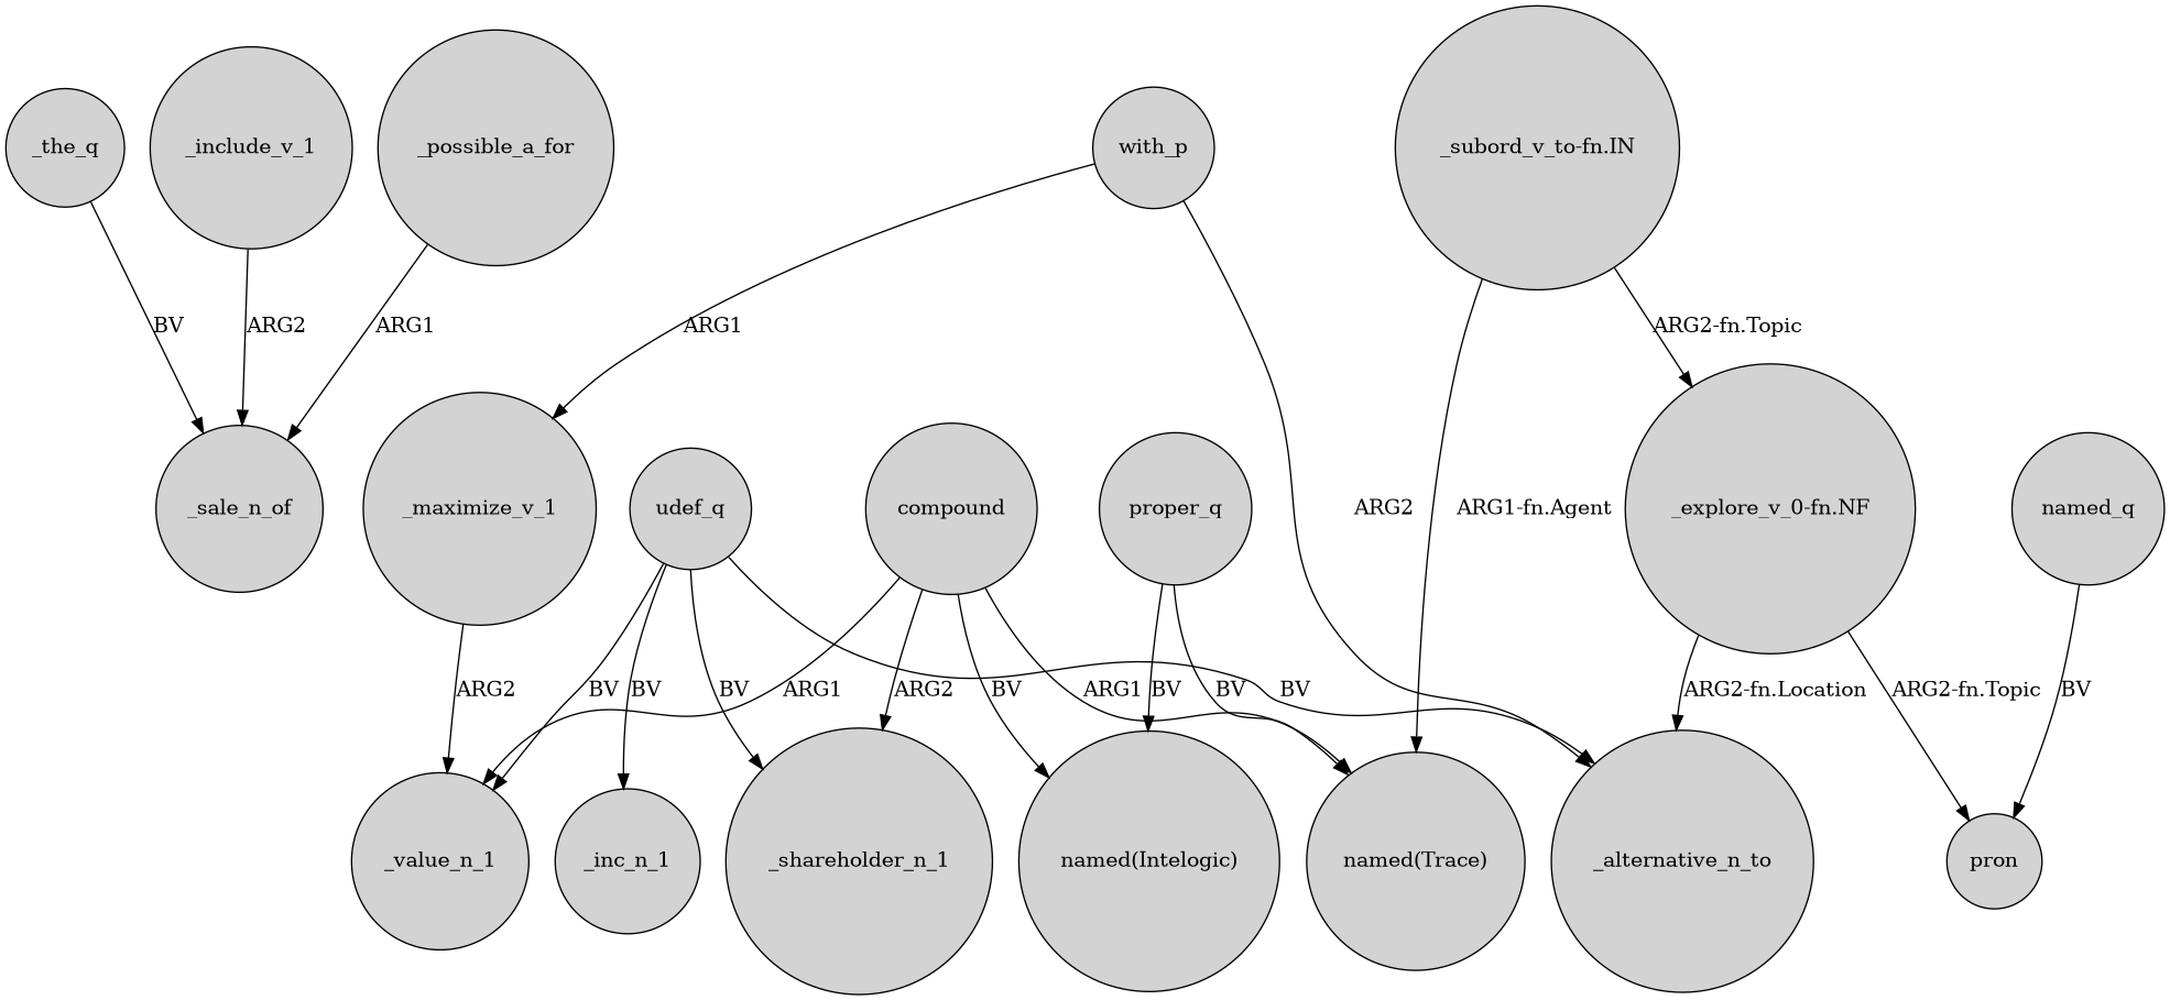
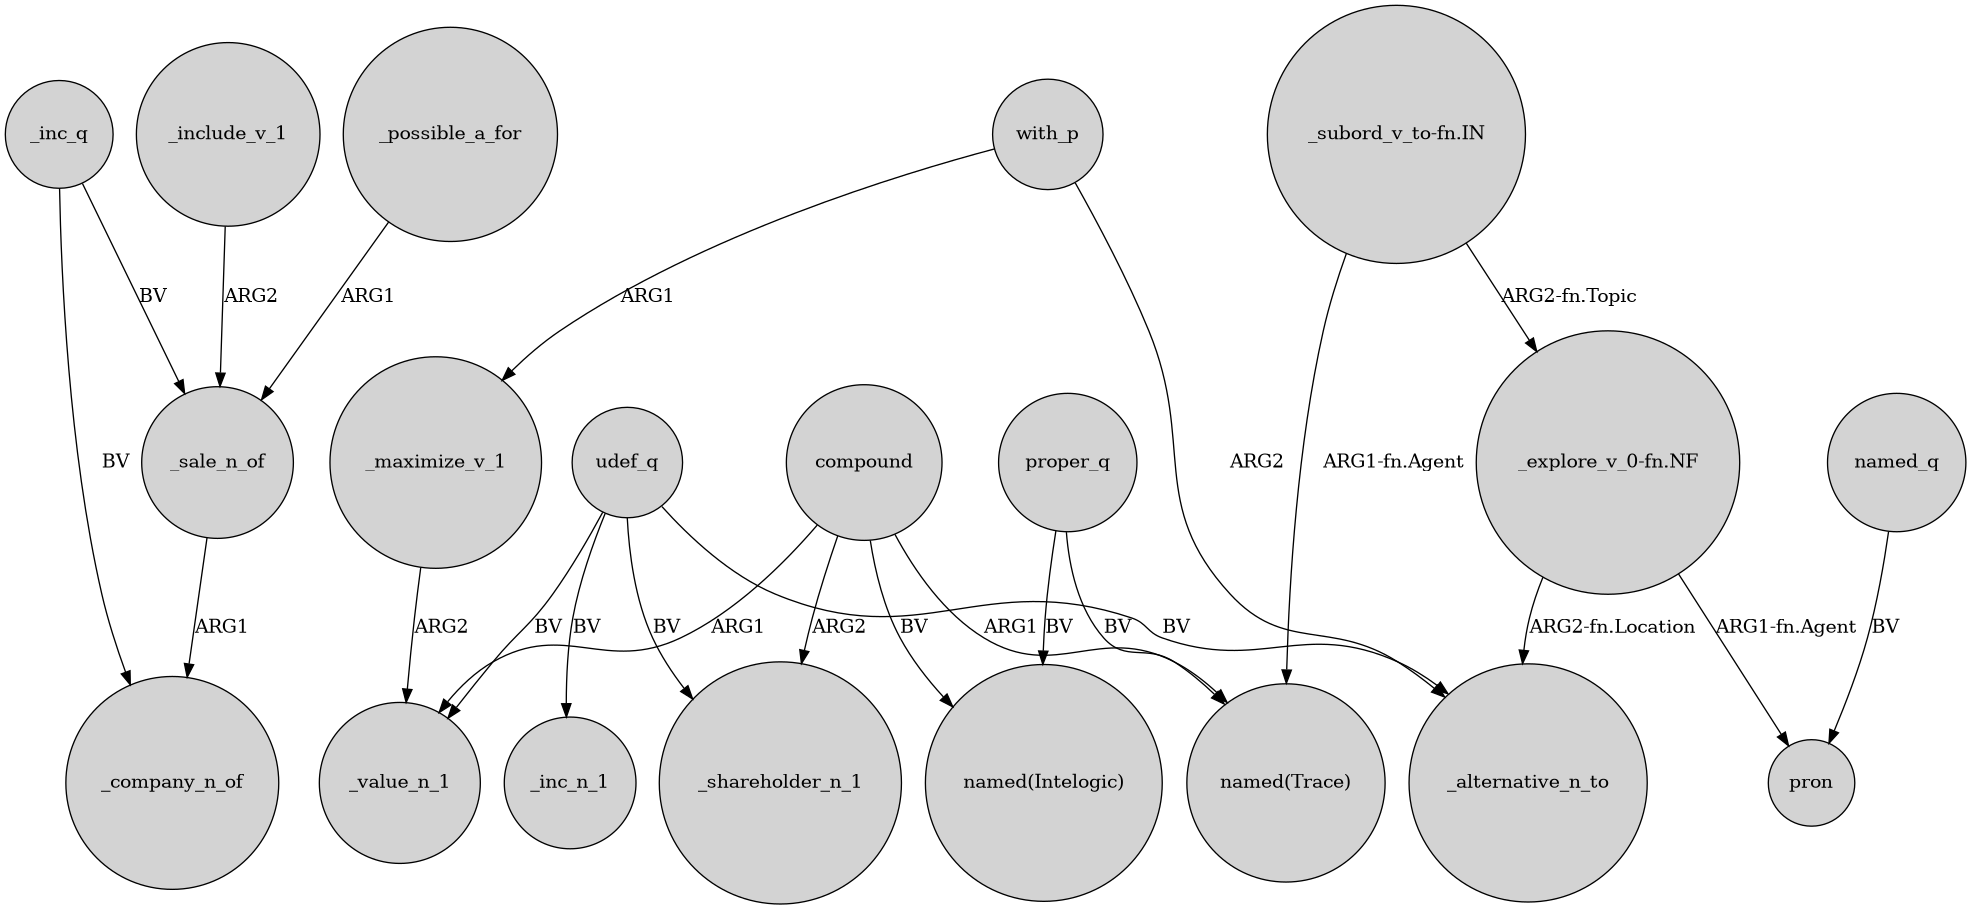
  digraph {
    node [shape=circle style=filled]
    _sale_n_of
+   _company_n_of
    udef_q
    _inc_n_1
    _shareholder_n_1
    _alternative_n_to
    _value_n_1
    compound
    "named(Trace)"
    "named(Intelogic)"
    proper_q
    n12 [label="_subord_v_to-fn.IN"]
    n13 [label="_explore_v_0-fn.NF"]
    pron
    with_p
    _maximize_v_1
    _include_v_1
-   _the_q
+   _the_q [label=_inc_q]
    _possible_a_for
    n20 [label=named_q]
+   _sale_n_of -> _company_n_of [label=ARG1]
    udef_q -> _inc_n_1 [label=BV]
    udef_q -> _shareholder_n_1 [label=BV]
    udef_q -> _alternative_n_to [label=BV]
    udef_q -> _value_n_1 [label=BV]
    compound -> _shareholder_n_1 [label=ARG2]
    compound -> _value_n_1 [label=ARG1]
    compound -> "named(Trace)" [label=ARG1]
    compound -> "named(Intelogic)" [label=BV]
    proper_q -> "named(Trace)" [label=BV]
    proper_q -> "named(Intelogic)" [label=BV]
    n12 -> "named(Trace)" [label="ARG1-fn.Agent"]
    n12 -> n13 [label="ARG2-fn.Topic"]
    n13 -> _alternative_n_to [label="ARG2-fn.Location"]
-   n13 -> pron [label="ARG2-fn.Topic"]
+   n13 -> pron [label="ARG1-fn.Agent"]
    with_p -> _alternative_n_to [label=ARG2]
    with_p -> _maximize_v_1 [label=ARG1]
    _maximize_v_1 -> _value_n_1 [label=ARG2]
    _include_v_1 -> _sale_n_of [label=ARG2]
    _the_q -> _sale_n_of [label=BV]
+   _the_q -> _company_n_of [label=BV]
    _possible_a_for -> _sale_n_of [label=ARG1]
    n20 -> pron [label=BV]
  }
